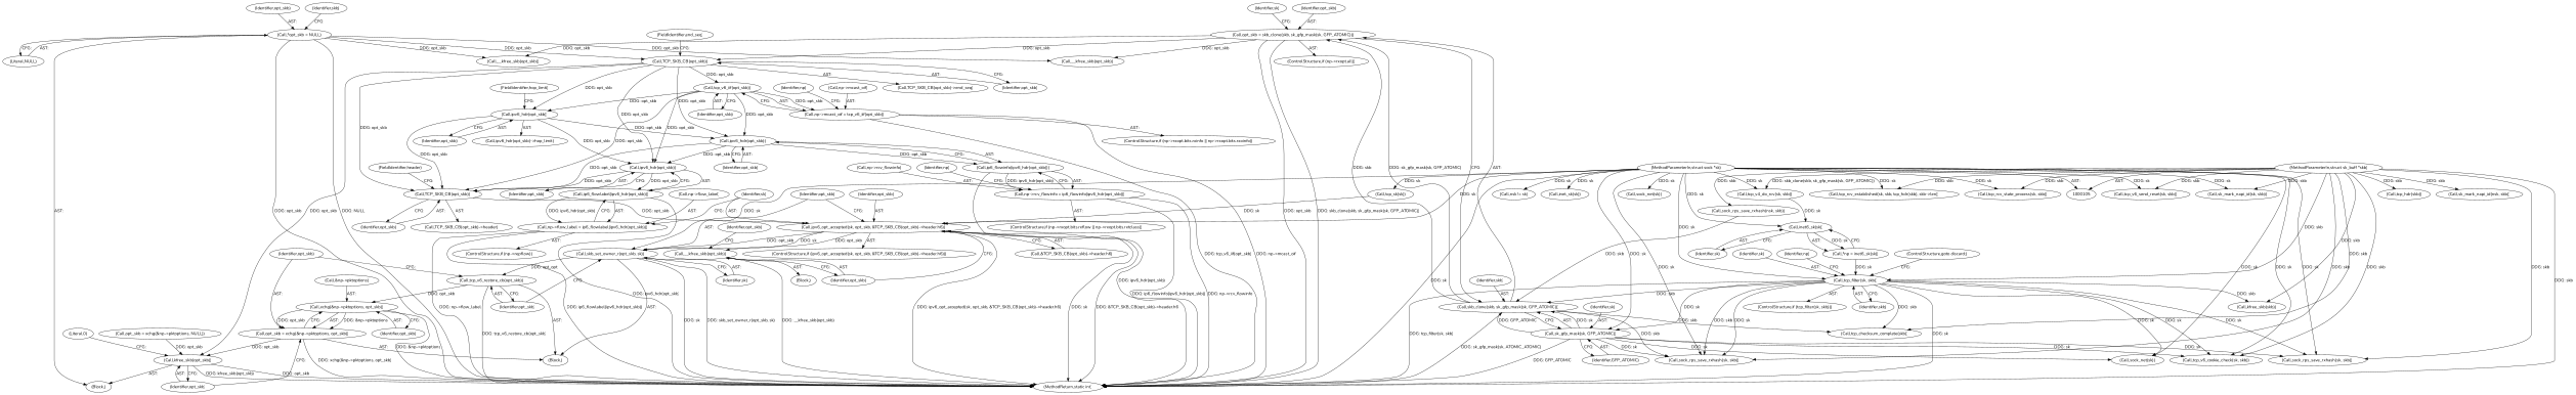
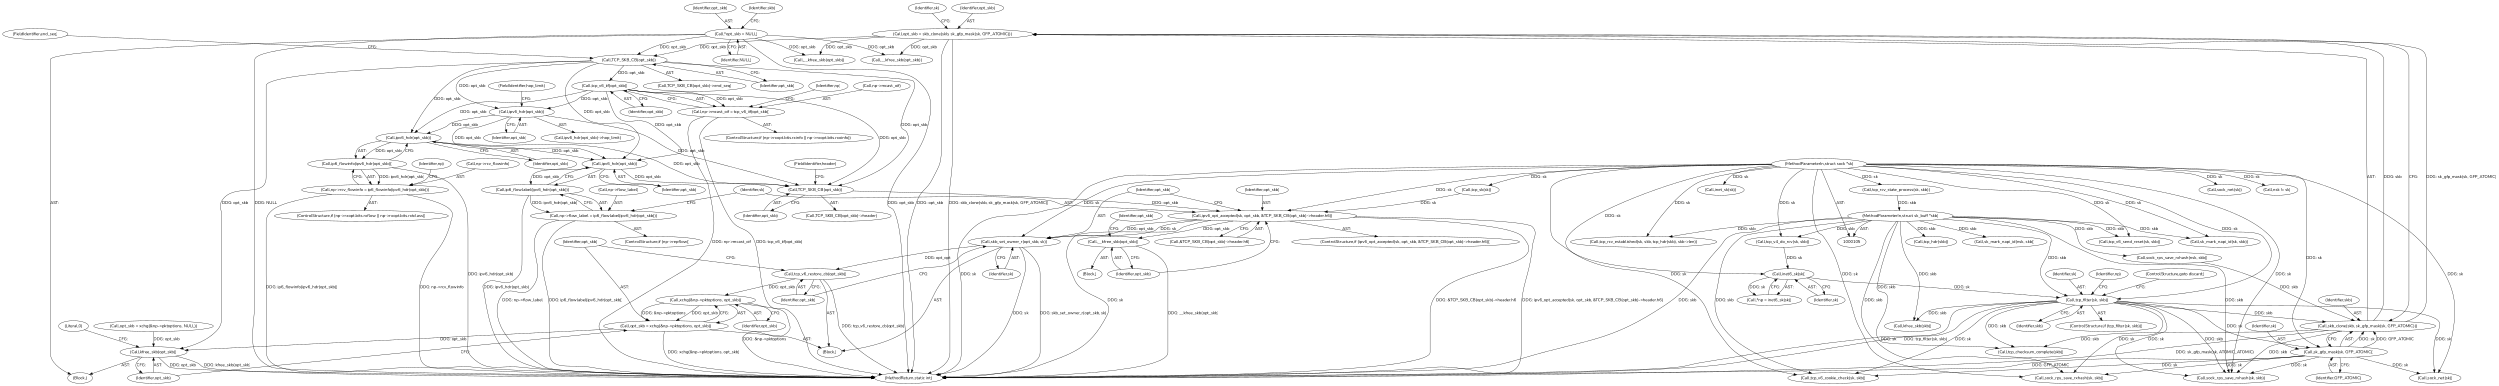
  digraph {
    fontname=Nunito
    node [fontname=Nunito]
    edge [fontname=Nunito]
    n1 [label="(Call,TCP_SKB_CB(opt_skb))"]
    n2 [label="(Call,tcp_v6_iif(opt_skb))"]
    n3 [label="(Call,ipv6_hdr(opt_skb))"]
    n4 [label="(Call,ipv6_hdr(opt_skb))"]
    n5 [label="(Call,ipv6_hdr(opt_skb))"]
    n6 [label="(Call,TCP_SKB_CB(opt_skb))"]
    n7 [label="(Call,kfree_skb(opt_skb))"]
    n8 [label="(Call,TCP_SKB_CB(opt_skb)->end_seq)"]
    n9 [label="(Identifier,opt_skb)"]
    n10 [label="(Call,np->mcast_oif = tcp_v6_iif(opt_skb))"]
    n11 [label="(Identifier,opt_skb)"]
    n12 [label="(Identifier,opt_skb)"]
    n13 [label="(Call,ipv6_hdr(opt_skb)->hop_limit)"]
    n14 [label="(Call,ip6_flowinfo(ipv6_hdr(opt_skb)))"]
    n15 [label="(Identifier,opt_skb)"]
    n16 [label="(Call,ip6_flowlabel(ipv6_hdr(opt_skb)))"]
    n17 [label="(Identifier,opt_skb)"]
    n18 [label="(Call,ipv6_opt_accepted(sk, opt_skb, &TCP_SKB_CB(opt_skb)->header.h6))"]
    n19 [label="(Call,TCP_SKB_CB(opt_skb)->header)"]
    n20 [label="(Identifier,opt_skb)"]
    n21 [label="(MethodReturn,static int)"]
    n22 [label="(Block,)"]
    n23 [label="(Identifier,opt_skb)"]
    n24 [label="(Call,*opt_skb = NULL)"]
    n25 [label="(Call,__kfree_skb(opt_skb))"]
    n26 [label="(Call,__kfree_skb(opt_skb))"]
-   n27 [label="(Literal,NULL)"]
+   n27 [label="(Identifier,NULL)"]
    n28 [label="(Call,opt_skb = skb_clone(skb, sk_gfp_mask(sk, GFP_ATOMIC)))"]
    n29 [label="(Call,skb_clone(skb, sk_gfp_mask(sk, GFP_ATOMIC)))"]
-   n30 [label="(ControlStructure,if (np->rxopt.all))"]
    n31 [label="(Call,sk_gfp_mask(sk, GFP_ATOMIC))"]
    n32 [label="(Call,sock_rps_save_rxhash(sk, skb))"]
    n33 [label="(Call,tcp_checksum_complete(skb))"]
    n34 [label="(Call,sock_net(sk))"]
    n35 [label="(Call,tcp_v6_cookie_check(sk, skb))"]
    n36 [label="(Call,sock_rps_save_rxhash(sk, skb))"]
    n37 [label="(Identifier,GFP_ATOMIC)"]
    n38 [label="(Call,tcp_filter(sk, skb))"]
    n39 [label="(Call,kfree_skb(skb))"]
    n40 [label="(ControlStructure,if (tcp_filter(sk, skb)))"]
    n41 [label="(Identifier,skb)"]
    n42 [label="(Call,inet6_sk(sk))"]
    n43 [label="(Identifier,sk)"]
    n44 [label="(Call,*np = inet6_sk(sk))"]
    n45 [label="(Call,tcp_v4_do_rcv(sk, skb))"]
    n46 [label="(MethodParameterIn,struct sock *sk)"]
    n47 [label="(Call,skb_set_owner_r(opt_skb, sk))"]
    n48 [label="(Call,tcp_v6_send_reset(sk, skb))"]
    n49 [label="(Call,inet_sk(sk))"]
    n50 [label="(Call,tcp_sk(sk))"]
    n51 [label="(Call,sk_mark_napi_id(sk, skb))"]
    n52 [label="(Call,tcp_rcv_established(sk, skb, tcp_hdr(skb), skb->len))"]
    n53 [label="(Call,tcp_rcv_state_process(sk, skb))"]
    n54 [label="(Call,sock_net(sk))"]
    n55 [label="(Call,nsk != sk)"]
    1000105
    n57 [label="(Call,__kfree_skb(opt_skb))"]
    n58 [label="(Call,&TCP_SKB_CB(opt_skb)->header.h6)"]
    n59 [label="(ControlStructure,if (ipv6_opt_accepted(sk, opt_skb, &TCP_SKB_CB(opt_skb)->header.h6)))"]
    n60 [label="(Call,tcp_v6_restore_cb(opt_skb))"]
    n61 [label="(Block,)"]
    n62 [label="(Identifier,sk)"]
    n63 [label="(MethodParameterIn,struct sk_buff *skb)"]
    n64 [label="(Call,sock_rps_save_rxhash(nsk, skb))"]
    n65 [label="(Call,tcp_hdr(skb))"]
    n66 [label="(Call,sk_mark_napi_id(nsk, skb))"]
    n67 [label="(ControlStructure,if (np->rxopt.bits.rxinfo || np->rxopt.bits.rxoinfo))"]
    n68 [label="(Call,np->rcv_flowinfo = ip6_flowinfo(ipv6_hdr(opt_skb)))"]
    n69 [label="(ControlStructure,if (np->rxopt.bits.rxflow || np->rxopt.bits.rxtclass))"]
    n70 [label="(Call,np->flow_label = ip6_flowlabel(ipv6_hdr(opt_skb)))"]
    n71 [label="(ControlStructure,if (np->repflow))"]
    n72 [label="(Identifier,opt_skb)"]
    n73 [label="(Block,)"]
    n74 [label="(Call,xchg(&np->pktoptions, opt_skb))"]
    n75 [label="(Identifier,opt_skb)"]
    n76 [label="(Call,opt_skb = xchg(&np->pktoptions, opt_skb))"]
    n77 [label="(Identifier,opt_skb)"]
    n78 [label="(FieldIdentifier,end_seq)"]
-   n79 [label="(Call,&np->pktoptions)"]
    n80 [label="(Identifier,np)"]
    n81 [label="(Identifier,opt_skb)"]
    n82 [label="(Identifier,opt_skb)"]
    n83 [label="(Identifier,sk)"]
    n84 [label="(Literal,0)"]
    n85 [label="(Identifier,skb)"]
    n86 [label="(Identifier,opt_skb)"]
    n87 [label="(Identifier,np)"]
    n88 [label="(FieldIdentifier,hop_limit)"]
    n89 [label="(ControlStructure,goto discard;)"]
    n90 [label="(Identifier,np)"]
    n91 [label="(Identifier,opt_skb)"]
    n92 [label="(Identifier,skb)"]
    n93 [label="(Call,np->flow_label)"]
    n94 [label="(Identifier,sk)"]
    n95 [label="(Call,np->mcast_oif)"]
    n96 [label="(Call,opt_skb = xchg(&np->pktoptions, NULL))"]
    n97 [label="(Identifier,sk)"]
    n98 [label="(Identifier,sk)"]
    n99 [label="(Identifier,opt_skb)"]
    n100 [label="(Identifier,opt_skb)"]
    n101 [label="(FieldIdentifier,header)"]
    n102 [label="(Call,np->rcv_flowinfo)"]
    n1 -> n2 [label="DDG: opt_skb"]
    n1 -> n3 [label="DDG: opt_skb"]
    n1 -> n4 [label="DDG: opt_skb"]
    n1 -> n5 [label="DDG: opt_skb"]
    n1 -> n6 [label="DDG: opt_skb"]
    n1 -> n7 [label="DDG: opt_skb"]
    n1 -> n8 [label="AST: "]
    n1 -> n9 [label="CFG: "]
    n2 -> n3 [label="DDG: opt_skb"]
    n2 -> n4 [label="DDG: opt_skb"]
    n2 -> n5 [label="DDG: opt_skb"]
    n2 -> n6 [label="DDG: opt_skb"]
    n2 -> n10 [label="AST: "]
    n2 -> n10 [label="DDG: opt_skb"]
    n2 -> n11 [label="CFG: "]
    n3 -> n4 [label="DDG: opt_skb"]
    n3 -> n5 [label="DDG: opt_skb"]
    n3 -> n6 [label="DDG: opt_skb"]
    n3 -> n12 [label="CFG: "]
    n3 -> n13 [label="AST: "]
    n4 -> n5 [label="DDG: opt_skb"]
    n4 -> n6 [label="DDG: opt_skb"]
    n4 -> n14 [label="AST: "]
    n4 -> n14 [label="DDG: opt_skb"]
    n4 -> n15 [label="CFG: "]
    n5 -> n6 [label="DDG: opt_skb"]
    n5 -> n16 [label="AST: "]
    n5 -> n16 [label="DDG: opt_skb"]
    n5 -> n17 [label="CFG: "]
    n6 -> n18 [label="DDG: opt_skb"]
    n6 -> n19 [label="AST: "]
    n6 -> n20 [label="CFG: "]
    n7 -> n21 [label="DDG: kfree_skb(opt_skb)"]
    n7 -> n21 [label="DDG: opt_skb"]
    n7 -> n22 [label="AST: "]
    n7 -> n23 [label="CFG: "]
    n9 -> n1 [label="AST: "]
    n10 -> n2 [label="CFG: "]
    n10 -> n21 [label="DDG: np->mcast_oif"]
    n10 -> n21 [label="DDG: tcp_v6_iif(opt_skb)"]
    n10 -> n67 [label="AST: "]
    n11 -> n2 [label="AST: "]
    n12 -> n3 [label="AST: "]
    n14 -> n4 [label="CFG: "]
    n14 -> n21 [label="DDG: ipv6_hdr(opt_skb)"]
    n14 -> n68 [label="AST: "]
    n14 -> n68 [label="DDG: ipv6_hdr(opt_skb)"]
    n15 -> n4 [label="AST: "]
    n16 -> n5 [label="CFG: "]
    n16 -> n21 [label="DDG: ipv6_hdr(opt_skb)"]
    n16 -> n70 [label="AST: "]
    n16 -> n70 [label="DDG: ipv6_hdr(opt_skb)"]
    n17 -> n5 [label="AST: "]
    n18 -> n21 [label="DDG: ipv6_opt_accepted(sk, opt_skb, &TCP_SKB_CB(opt_skb)->header.h6)"]
    n18 -> n21 [label="DDG: sk"]
    n18 -> n21 [label="DDG: &TCP_SKB_CB(opt_skb)->header.h6"]
    n18 -> n47 [label="DDG: opt_skb"]
    n18 -> n47 [label="DDG: sk"]
    n18 -> n57 [label="DDG: opt_skb"]
    n18 -> n58 [label="CFG: "]
    n18 -> n59 [label="AST: "]
    n20 -> n6 [label="AST: "]
    n23 -> n7 [label="AST: "]
    n23 -> n76 [label="CFG: "]
    n24 -> n1 [label="DDG: opt_skb"]
    n24 -> n21 [label="DDG: opt_skb"]
    n24 -> n21 [label="DDG: NULL"]
    n24 -> n22 [label="AST: "]
    n24 -> n25 [label="DDG: opt_skb"]
    n24 -> n26 [label="DDG: opt_skb"]
    n24 -> n27 [label="CFG: "]
    n27 -> n24 [label="AST: "]
    n28 -> n1 [label="DDG: opt_skb"]
    n28 -> n21 [label="DDG: opt_skb"]
    n28 -> n21 [label="DDG: skb_clone(skb, sk_gfp_mask(sk, GFP_ATOMIC))"]
    n28 -> n25 [label="DDG: opt_skb"]
    n28 -> n26 [label="DDG: opt_skb"]
    n28 -> n29 [label="CFG: "]
-   n28 -> n30 [label="AST: "]
    n29 -> n21 [label="DDG: sk_gfp_mask(sk, ATOMIC_ATOMIC)"]
    n29 -> n28 [label="AST: "]
    n29 -> n28 [label="DDG: skb"]
    n29 -> n28 [label="DDG: sk_gfp_mask(sk, GFP_ATOMIC)"]
    n29 -> n31 [label="CFG: "]
    n29 -> n32 [label="DDG: skb"]
    n29 -> n33 [label="DDG: skb"]
    n31 -> n21 [label="DDG: GFP_ATOMIC"]
    n31 -> n29 [label="AST: "]
    n31 -> n29 [label="DDG: sk"]
    n31 -> n29 [label="DDG: GFP_ATOMIC"]
    n31 -> n32 [label="DDG: sk"]
    n31 -> n34 [label="DDG: sk"]
    n31 -> n35 [label="DDG: sk"]
    n31 -> n36 [label="DDG: sk"]
    n31 -> n37 [label="CFG: "]
    n37 -> n31 [label="AST: "]
    n38 -> n21 [label="DDG: sk"]
    n38 -> n21 [label="DDG: tcp_filter(sk, skb)"]
    n38 -> n29 [label="DDG: skb"]
    n38 -> n31 [label="DDG: sk"]
    n38 -> n32 [label="DDG: sk"]
    n38 -> n32 [label="DDG: skb"]
    n38 -> n33 [label="DDG: skb"]
    n38 -> n34 [label="DDG: sk"]
    n38 -> n35 [label="DDG: sk"]
    n38 -> n36 [label="DDG: sk"]
    n38 -> n39 [label="DDG: skb"]
    n38 -> n40 [label="AST: "]
    n38 -> n41 [label="CFG: "]
    n41 -> n38 [label="AST: "]
-   n44 -> n38 [label="DDG: sk"]
+   n42 -> n38 [label="DDG: sk"]
    n42 -> n43 [label="CFG: "]
    n42 -> n44 [label="AST: "]
    n42 -> n44 [label="DDG: sk"]
    n43 -> n42 [label="AST: "]
    n44 -> n42 [label="CFG: "]
    n45 -> n42 [label="DDG: sk"]
    n46 -> n18 [label="DDG: sk"]
    n46 -> n21 [label="DDG: sk"]
    n46 -> n31 [label="DDG: sk"]
    n46 -> n32 [label="DDG: sk"]
    n46 -> n34 [label="DDG: sk"]
    n46 -> n35 [label="DDG: sk"]
    n46 -> n36 [label="DDG: sk"]
    n46 -> n38 [label="DDG: sk"]
    n46 -> n42 [label="DDG: sk"]
    n46 -> n45 [label="DDG: sk"]
    n46 -> n47 [label="DDG: sk"]
    n46 -> n48 [label="DDG: sk"]
    n46 -> n49 [label="DDG: sk"]
    n46 -> n50 [label="DDG: sk"]
    n46 -> n51 [label="DDG: sk"]
    n46 -> n52 [label="DDG: sk"]
    n46 -> n53 [label="DDG: sk"]
    n46 -> n54 [label="DDG: sk"]
    n46 -> n55 [label="DDG: sk"]
    n46 -> 1000105 [label="AST: "]
    n47 -> n21 [label="DDG: sk"]
    n47 -> n21 [label="DDG: skb_set_owner_r(opt_skb, sk)"]
    n47 -> n60 [label="DDG: opt_opt"]
    n47 -> n61 [label="AST: "]
    n47 -> n62 [label="CFG: "]
    n50 -> n18 [label="DDG: sk"]
    n57 -> n21 [label="DDG: __kfree_skb(opt_skb)"]
    n57 -> n72 [label="CFG: "]
    n57 -> n73 [label="AST: "]
    n58 -> n18 [label="AST: "]
    n60 -> n21 [label="DDG: tcp_v6_restore_cb(opt_skb)"]
    n60 -> n61 [label="AST: "]
    n60 -> n74 [label="DDG: opt_skb"]
    n60 -> n75 [label="CFG: "]
    n62 -> n47 [label="AST: "]
    n63 -> n21 [label="DDG: skb"]
    n63 -> n32 [label="DDG: skb"]
    n63 -> n33 [label="DDG: skb"]
    n63 -> n35 [label="DDG: skb"]
    n63 -> n36 [label="DDG: skb"]
    n63 -> n38 [label="DDG: skb"]
    n63 -> n39 [label="DDG: skb"]
-   n63 -> n45 [label="DDG: skb_clone(skb, sk_gfp_mask(sk, GFP_ATOMIC))"]
+   n63 -> n45 [label="DDG: skb"]
    n63 -> n48 [label="DDG: skb"]
    n63 -> n51 [label="DDG: skb"]
    n63 -> n52 [label="DDG: skb"]
-   n63 -> n53 [label="DDG: skb"]
+   n53 -> n63 [label="DDG: skb"]
    n63 -> 1000105 [label="AST: "]
    n63 -> n64 [label="DDG: skb"]
    n63 -> n65 [label="DDG: skb"]
    n63 -> n66 [label="DDG: skb"]
    n64 -> n29 [label="DDG: skb"]
    n68 -> n14 [label="CFG: "]
    n68 -> n21 [label="DDG: np->rcv_flowinfo"]
    n68 -> n21 [label="DDG: ip6_flowinfo(ipv6_hdr(opt_skb))"]
    n68 -> n69 [label="AST: "]
    n70 -> n16 [label="CFG: "]
    n70 -> n21 [label="DDG: np->flow_label"]
    n70 -> n21 [label="DDG: ip6_flowlabel(ipv6_hdr(opt_skb))"]
    n70 -> n71 [label="AST: "]
    n72 -> n18 [label="CFG: "]
    n72 -> n57 [label="AST: "]
    n74 -> n21 [label="DDG: &np->pktoptions"]
    n74 -> n76 [label="AST: "]
    n74 -> n76 [label="DDG: &np->pktoptions"]
    n74 -> n76 [label="DDG: opt_skb"]
    n74 -> n77 [label="CFG: "]
    n75 -> n47 [label="CFG: "]
    n75 -> n60 [label="AST: "]
    n76 -> n7 [label="DDG: opt_skb"]
    n76 -> n21 [label="DDG: xchg(&np->pktoptions, opt_skb)"]
    n76 -> n61 [label="AST: "]
    n76 -> n74 [label="CFG: "]
    n77 -> n74 [label="AST: "]
    n78 -> n1 [label="CFG: "]
-   n79 -> n74 [label="AST: "]
    n80 -> n38 [label="CFG: "]
    n81 -> n24 [label="AST: "]
    n82 -> n60 [label="CFG: "]
    n82 -> n76 [label="AST: "]
    n83 -> n31 [label="AST: "]
    n84 -> n7 [label="CFG: "]
    n85 -> n24 [label="CFG: "]
    n86 -> n18 [label="CFG: "]
    n86 -> n47 [label="AST: "]
    n87 -> n10 [label="CFG: "]
    n88 -> n3 [label="CFG: "]
    n89 -> n38 [label="CFG: "]
    n90 -> n68 [label="CFG: "]
    n91 -> n57 [label="CFG: "]
    n92 -> n29 [label="AST: "]
    n93 -> n70 [label="AST: "]
    n94 -> n28 [label="CFG: "]
    n95 -> n10 [label="AST: "]
    n96 -> n7 [label="DDG: opt_skb"]
    n97 -> n38 [label="AST: "]
    n98 -> n18 [label="AST: "]
    n98 -> n70 [label="CFG: "]
    n99 -> n18 [label="AST: "]
    n100 -> n28 [label="AST: "]
    n101 -> n6 [label="CFG: "]
    n102 -> n68 [label="AST: "]
  }
